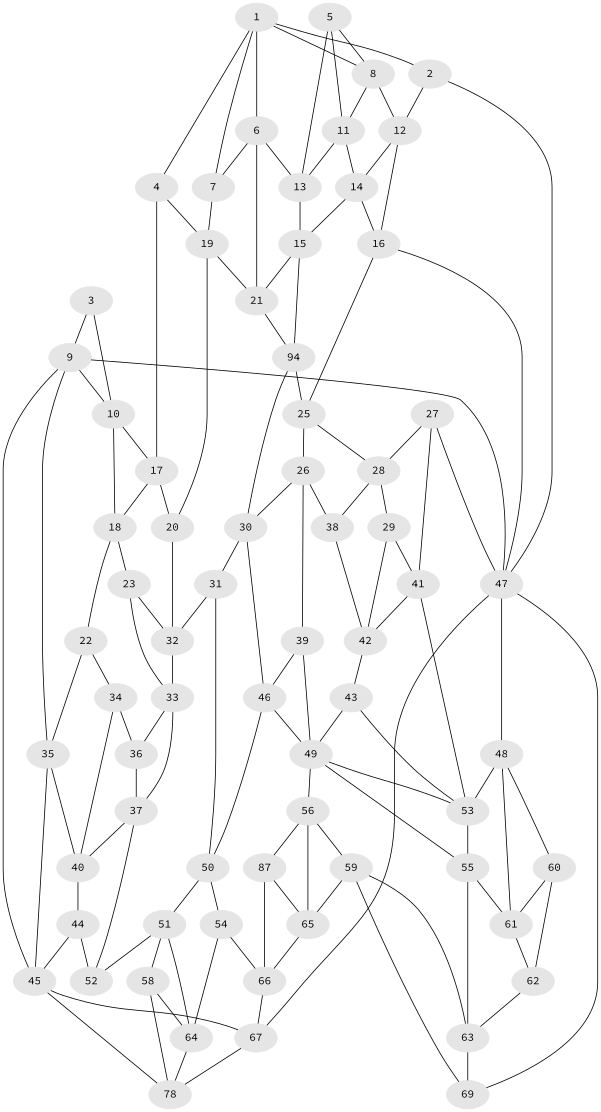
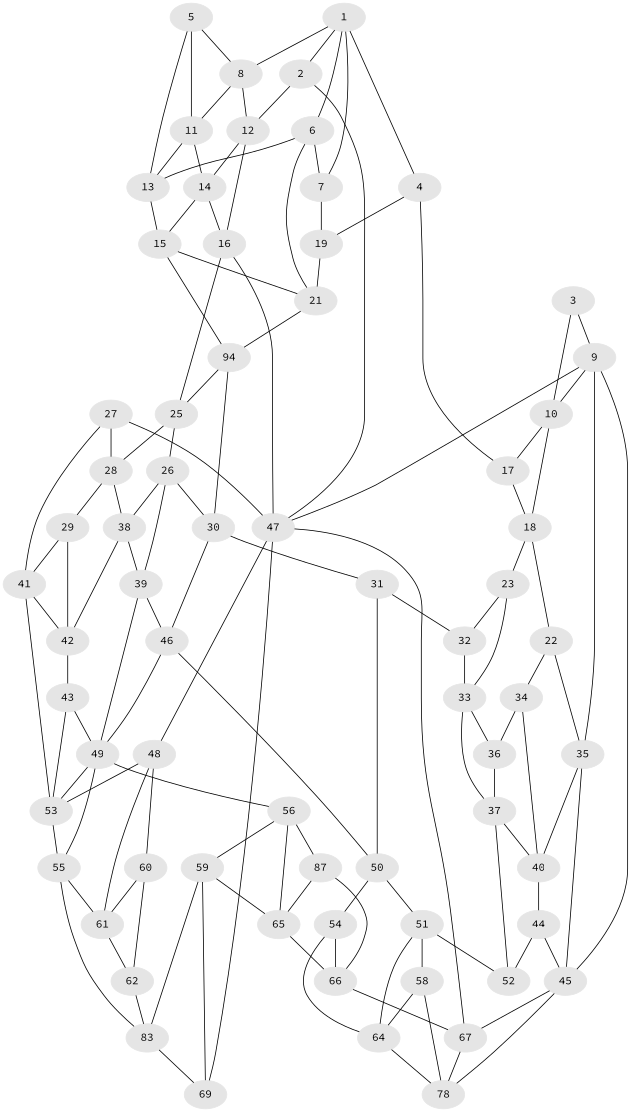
  graph {
    fontname="Source Code Pro"
    node [color=gray90 fontname="Source Code Pro" style=filled]
    edge [fontname="Source Code Pro" weight=1.0]
    1
    2
    4
    6
    7
    8
    12
    47
    17
    19
    13
    21
    11
    14
    16
    67
    48
    69
    3
    9
    10
    35
    45
    18
-   20
    5
    15
    n28 [label=94]
    40
    n30 [label=78]
    22
    23
    25
    30
    26
    28
    32
    34
    33
    36
    37
    31
    46
    38
    39
    29
    42
    49
    27
    41
    53
    43
    50
    51
    54
    52
    44
    55
    56
    60
    61
    62
-   63
+   63 [label=83]
    n64 [label=87]
    59
    65
    58
    64
    66
    1 -- 2
    1 -- 4
    1 -- 6
    1 -- 7
    1 -- 8
    2 -- 12
    2 -- 47
    4 -- 17
    4 -- 19
    6 -- 7
    6 -- 13
    6 -- 21
    7 -- 19
    8 -- 12
    8 -- 11
    12 -- 14
    12 -- 16
    47 -- 67
    47 -- 48 [weight=2.0]
    47 -- 69
    17 -- 18
-   17 -- 20
    19 -- 21
-   19 -- 20
    13 -- 15
    21 -- n28
    11 -- 13
    11 -- 14
    14 -- 16
    14 -- 15
    16 -- 47
    16 -- 25
    67 -- n30
    48 -- 53 [weight=2.0]
    48 -- 60
    48 -- 61
    3 -- 9
    3 -- 10
    9 -- 47
    9 -- 10
    9 -- 35
    9 -- 45
    10 -- 17
    10 -- 18
    35 -- 45
    35 -- 40
    45 -- 67
    45 -- n30
    18 -- 22
    18 -- 23
-   20 -- 32
    5 -- 8
    5 -- 13
    5 -- 11
    15 -- 21
    15 -- n28
    n28 -- 25
    n28 -- 30
    40 -- 44
    22 -- 35
    22 -- 34
    23 -- 32
    23 -- 33
    25 -- 26
    25 -- 28
    30 -- 31
    30 -- 46
    26 -- 30
    26 -- 38
    26 -- 39
    28 -- 38
    28 -- 29
    32 -- 33
    34 -- 40
    34 -- 36 [weight=2.0]
    33 -- 36
    33 -- 37
    36 -- 37
    37 -- 40
    37 -- 52
    31 -- 32
    31 -- 50
    46 -- 49
    46 -- 50
+   38 -- 39
    38 -- 42
    39 -- 46
    39 -- 49
    29 -- 42
    29 -- 41
    42 -- 43
    49 -- 53
    49 -- 55
    49 -- 56
    27 -- 47
    27 -- 28
    27 -- 41
    41 -- 42
    41 -- 53
    53 -- 55
    43 -- 49
    43 -- 53
    50 -- 51 [weight=2.0]
    50 -- 54 [weight=2.0]
    51 -- 52 [weight=2.0]
    51 -- 58
    51 -- 64
    54 -- 64
    54 -- 66
    44 -- 45
    44 -- 52 [weight=2.0]
    55 -- 61
    55 -- 63
    56 -- n64
    56 -- 59
    56 -- 65
    60 -- 61
    60 -- 62 [weight=2.0]
    61 -- 62
    62 -- 63
    63 -- 69
    n64 -- 65
    n64 -- 66
    59 -- 69
    59 -- 63
    59 -- 65
    65 -- 66
    58 -- n30
    58 -- 64
    64 -- n30
    66 -- 67
  }
